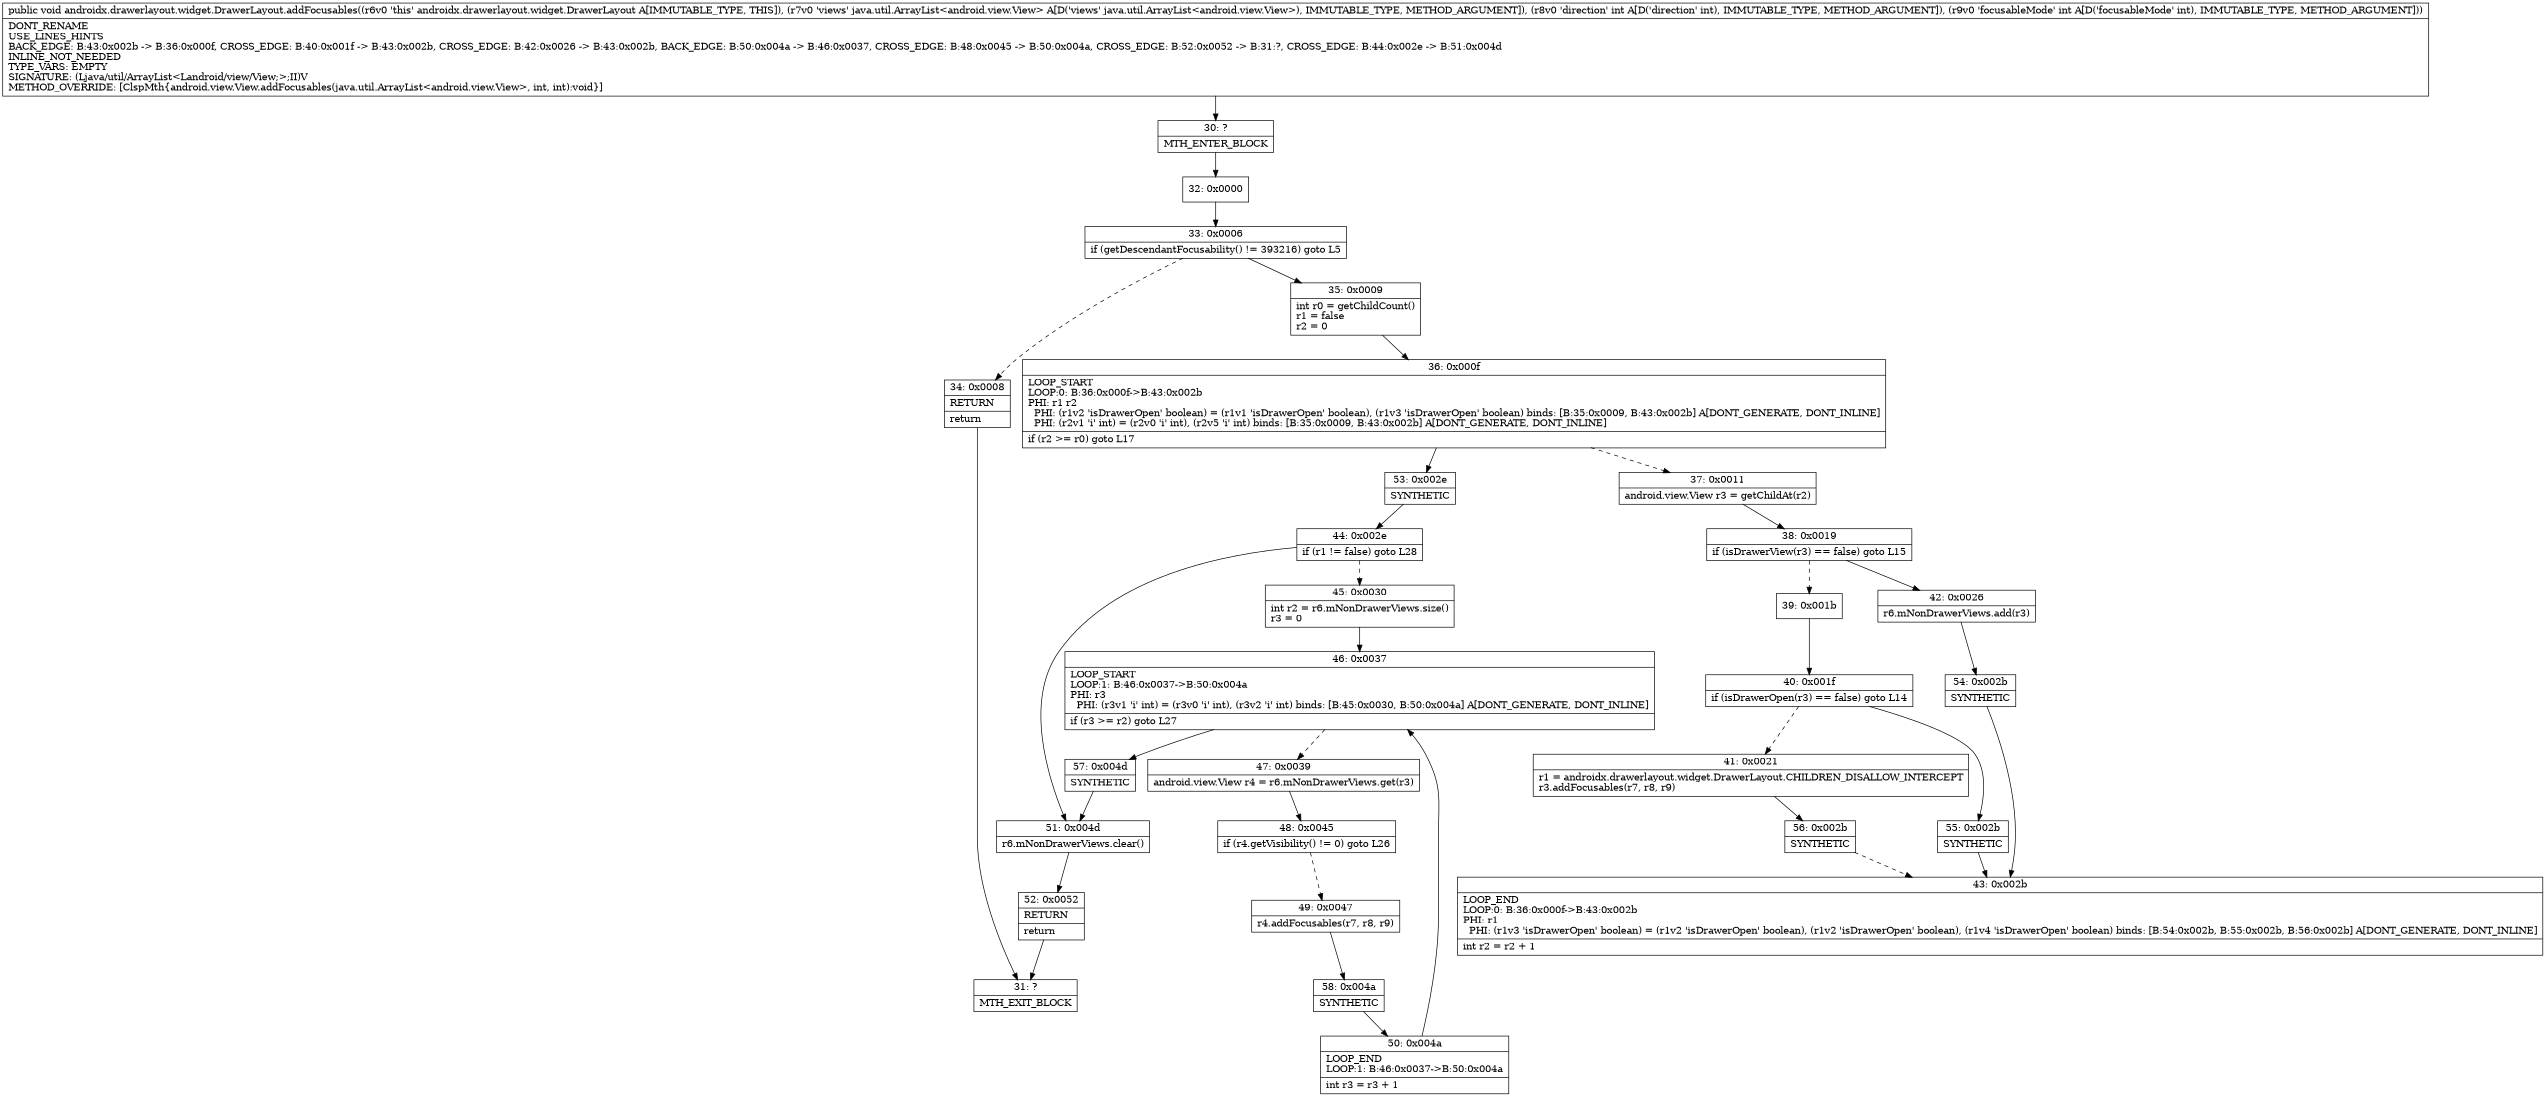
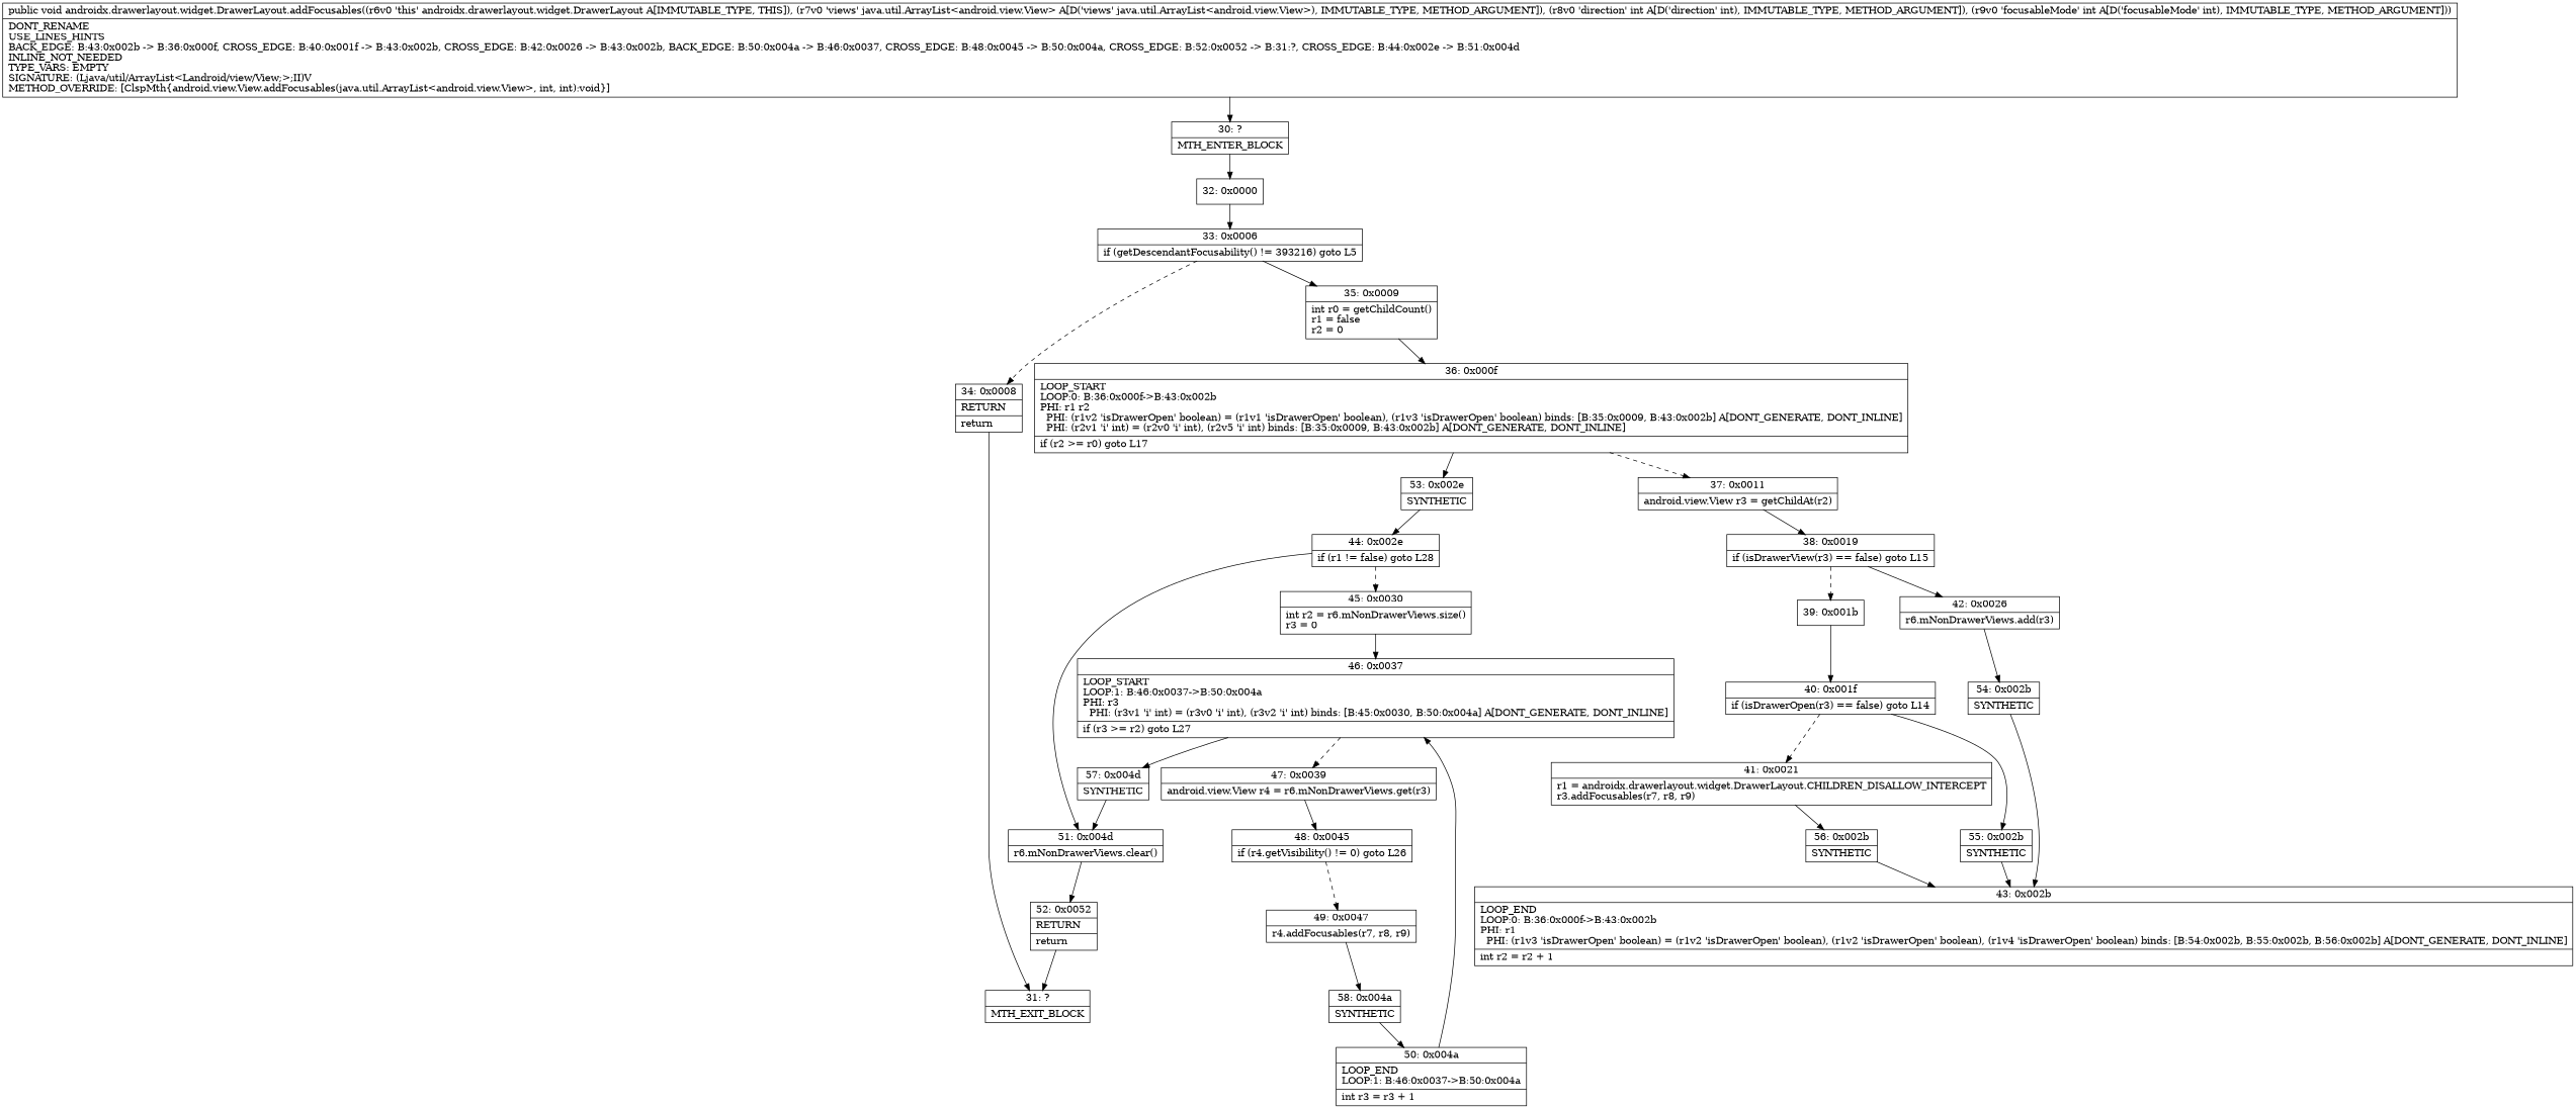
  digraph {
    node [shape=record]
    n1 [label="{30\:\ ?|MTH_ENTER_BLOCK\l}"]
    n2 [label="{32\:\ 0x0000}"]
    n3 [label="{33\:\ 0x0006|if (getDescendantFocusability() != 393216) goto L5\l}"]
    n4 [label="{34\:\ 0x0008|RETURN\l|return\l}"]
    n5 [label="{35\:\ 0x0009|int r0 = getChildCount()\lr1 = false\lr2 = 0\l}"]
    n6 [label="{31\:\ ?|MTH_EXIT_BLOCK\l}"]
    n7 [label="{36\:\ 0x000f|LOOP_START\lLOOP:0: B:36:0x000f\-\>B:43:0x002b\lPHI: r1 r2 \l  PHI: (r1v2 'isDrawerOpen' boolean) = (r1v1 'isDrawerOpen' boolean), (r1v3 'isDrawerOpen' boolean) binds: [B:35:0x0009, B:43:0x002b] A[DONT_GENERATE, DONT_INLINE]\l  PHI: (r2v1 'i' int) = (r2v0 'i' int), (r2v5 'i' int) binds: [B:35:0x0009, B:43:0x002b] A[DONT_GENERATE, DONT_INLINE]\l|if (r2 \>= r0) goto L17\l}"]
    n8 [label="{37\:\ 0x0011|android.view.View r3 = getChildAt(r2)\l}"]
    n9 [label="{53\:\ 0x002e|SYNTHETIC\l}"]
    n10 [label="{38\:\ 0x0019|if (isDrawerView(r3) == false) goto L15\l}"]
    n11 [label="{44\:\ 0x002e|if (r1 != false) goto L28\l}"]
    n12 [label="{39\:\ 0x001b}"]
    n13 [label="{42\:\ 0x0026|r6.mNonDrawerViews.add(r3)\l}"]
    n14 [label="{40\:\ 0x001f|if (isDrawerOpen(r3) == false) goto L14\l}"]
    n15 [label="{54\:\ 0x002b|SYNTHETIC\l}"]
    n16 [label="{41\:\ 0x0021|r1 = androidx.drawerlayout.widget.DrawerLayout.CHILDREN_DISALLOW_INTERCEPT\lr3.addFocusables(r7, r8, r9)\l}"]
    n17 [label="{55\:\ 0x002b|SYNTHETIC\l}"]
    n18 [label="{56\:\ 0x002b|SYNTHETIC\l}"]
    n19 [label="{43\:\ 0x002b|LOOP_END\lLOOP:0: B:36:0x000f\-\>B:43:0x002b\lPHI: r1 \l  PHI: (r1v3 'isDrawerOpen' boolean) = (r1v2 'isDrawerOpen' boolean), (r1v2 'isDrawerOpen' boolean), (r1v4 'isDrawerOpen' boolean) binds: [B:54:0x002b, B:55:0x002b, B:56:0x002b] A[DONT_GENERATE, DONT_INLINE]\l|int r2 = r2 + 1\l}"]
    n20 [label="{45\:\ 0x0030|int r2 = r6.mNonDrawerViews.size()\lr3 = 0\l}"]
    n21 [label="{51\:\ 0x004d|r6.mNonDrawerViews.clear()\l}"]
    n22 [label="{46\:\ 0x0037|LOOP_START\lLOOP:1: B:46:0x0037\-\>B:50:0x004a\lPHI: r3 \l  PHI: (r3v1 'i' int) = (r3v0 'i' int), (r3v2 'i' int) binds: [B:45:0x0030, B:50:0x004a] A[DONT_GENERATE, DONT_INLINE]\l|if (r3 \>= r2) goto L27\l}"]
    n23 [label="{52\:\ 0x0052|RETURN\l|return\l}"]
    n24 [label="{47\:\ 0x0039|android.view.View r4 = r6.mNonDrawerViews.get(r3)\l}"]
    n25 [label="{57\:\ 0x004d|SYNTHETIC\l}"]
    n26 [label="{48\:\ 0x0045|if (r4.getVisibility() != 0) goto L26\l}"]
    n27 [label="{49\:\ 0x0047|r4.addFocusables(r7, r8, r9)\l}"]
    n28 [label="{58\:\ 0x004a|SYNTHETIC\l}"]
    n29 [label="{50\:\ 0x004a|LOOP_END\lLOOP:1: B:46:0x0037\-\>B:50:0x004a\l|int r3 = r3 + 1\l}"]
    n30 [label="{public void androidx.drawerlayout.widget.DrawerLayout.addFocusables((r6v0 'this' androidx.drawerlayout.widget.DrawerLayout A[IMMUTABLE_TYPE, THIS]), (r7v0 'views' java.util.ArrayList\<android.view.View\> A[D('views' java.util.ArrayList\<android.view.View\>), IMMUTABLE_TYPE, METHOD_ARGUMENT]), (r8v0 'direction' int A[D('direction' int), IMMUTABLE_TYPE, METHOD_ARGUMENT]), (r9v0 'focusableMode' int A[D('focusableMode' int), IMMUTABLE_TYPE, METHOD_ARGUMENT]))  | DONT_RENAME\lUSE_LINES_HINTS\lBACK_EDGE: B:43:0x002b \-\> B:36:0x000f, CROSS_EDGE: B:40:0x001f \-\> B:43:0x002b, CROSS_EDGE: B:42:0x0026 \-\> B:43:0x002b, BACK_EDGE: B:50:0x004a \-\> B:46:0x0037, CROSS_EDGE: B:48:0x0045 \-\> B:50:0x004a, CROSS_EDGE: B:52:0x0052 \-\> B:31:?, CROSS_EDGE: B:44:0x002e \-\> B:51:0x004d\lINLINE_NOT_NEEDED\lTYPE_VARS: EMPTY\lSIGNATURE: (Ljava\/util\/ArrayList\<Landroid\/view\/View;\>;II)V\lMETHOD_OVERRIDE: [ClspMth\{android.view.View.addFocusables(java.util.ArrayList\<android.view.View\>, int, int):void\}]\l}"]
    n1 -> n2
    n2 -> n3
    n3 -> n4 [style=dashed]
    n3 -> n5
    n4 -> n6
    n5 -> n7
    n7 -> n8 [style=dashed]
    n7 -> n9
    n8 -> n10
    n9 -> n11
    n10 -> n12 [style=dashed]
    n10 -> n13
    n11 -> n20 [style=dashed]
    n11 -> n21
    n12 -> n14
    n13 -> n15
    n14 -> n16 [style=dashed]
    n14 -> n17
    n15 -> n19
    n16 -> n18
    n17 -> n19
-   n18 -> n19 [style=dashed]
+   n18 -> n19
    n20 -> n22
    n21 -> n23
    n22 -> n24 [style=dashed]
    n22 -> n25
    n23 -> n6
    n24 -> n26
    n25 -> n21
    n26 -> n27 [style=dashed]
    n27 -> n28
    n28 -> n29
    n29 -> n22
    n30 -> n1
  }
